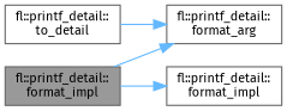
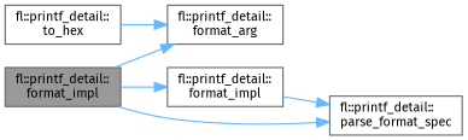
  digraph {
    fontname="Fira Sans"
    rankdir=LR
    node [color=grey40 fillcolor=white fontname="Fira Sans" fontsize=10 shape=box style=filled]
    edge [color=steelblue1 fontname="Fira Sans" fontsize=10 labelfontname=Helvetica labelfontsize=10 style=solid]
    n1 [color=gray40 fillcolor=grey60 fontcolor=black height=0.2 label="fl::printf_detail::\lformat_impl" width=0.4]
    n2 [height=0.2 label="fl::printf_detail::\lformat_arg" width=0.4]
    n3 [height=0.2 label="fl::printf_detail::\lformat_impl" width=0.4]
-   n5 [height=0.2 label="fl::printf_detail::\lto_detail" width=0.4]
+   n4 [height=0.2 label="fl::printf_detail::\lparse_format_spec" width=0.4]
+   n5 [height=0.2 label="fl::printf_detail::\lto_hex" width=0.4]
    n1 -> n2
    n1 -> n3
+   n1 -> n4
+   n3 -> n4
    n5 -> n2
  }
